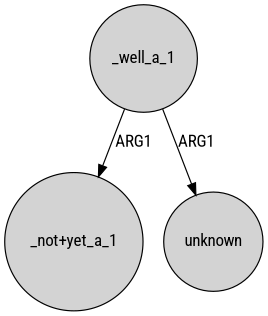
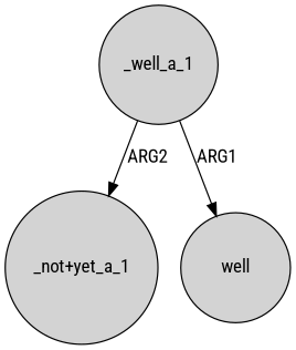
  digraph {
    fontname="Roboto Condensed"
    node [fontname="Roboto Condensed" shape=circle style=filled]
    edge [fontname="Roboto Condensed"]
    _well_a_1
    "_not+yet_a_1"
-   unknown
-   _well_a_1 -> "_not+yet_a_1" [label=ARG1]
+   unknown [label=well]
+   _well_a_1 -> "_not+yet_a_1" [label=ARG2]
    _well_a_1 -> unknown [label=ARG1]
  }
